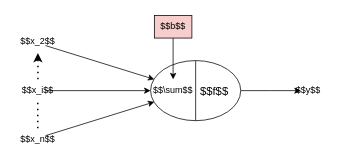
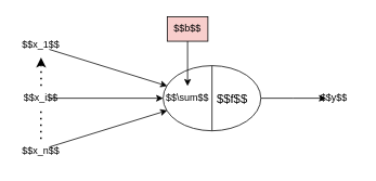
  <mxCell id="0" />
  <mxCell id="1" parent="0" />
  <mxCell id="2" style="edgeStyle=orthogonalEdgeStyle;rounded=0;orthogonalLoop=1;jettySize=auto;html=1;" edge="1" parent="1" source="3"><mxGeometry relative="1" as="geometry"><mxPoint x="400" y="120" as="targetPoint" /></mxGeometry></mxCell>
  <mxCell id="3" value="" style="ellipse;whiteSpace=wrap;html=1;" vertex="1" parent="1"><mxGeometry x="200" y="80" width="120" height="80" as="geometry" /></mxCell>
  <mxCell id="4" value="" style="endArrow=none;html=1;rounded=0;exitX=0.5;exitY=1;exitDx=0;exitDy=0;entryX=0.5;entryY=0;entryDx=0;entryDy=0;" edge="1" parent="1" source="3" target="3"><mxGeometry width="50" height="50" relative="1" as="geometry"><mxPoint x="209" y="130" as="sourcePoint" /><mxPoint x="259" y="80" as="targetPoint" /></mxGeometry></mxCell>
  <mxCell id="5" value="$$\sum$$" style="text;html=1;strokeColor=none;fillColor=none;align=center;verticalAlign=middle;whiteSpace=wrap;rounded=0;" vertex="1" parent="1"><mxGeometry x="200" y="105" width="60" height="30" as="geometry" /></mxCell>
  <mxCell id="6" value="&lt;font style=&quot;font-size: 15px;&quot;&gt;$$f$$&lt;/font&gt;" style="text;html=1;strokeColor=none;fillColor=none;align=center;verticalAlign=middle;whiteSpace=wrap;rounded=0;" vertex="1" parent="1"><mxGeometry x="260" y="98.75" width="50" height="42.5" as="geometry" /></mxCell>
  <mxCell id="7" value="" style="endArrow=classic;html=1;rounded=0;entryX=0.5;entryY=0;entryDx=0;entryDy=0;" edge="1" parent="1" target="5"><mxGeometry width="50" height="50" relative="1" as="geometry"><mxPoint x="230" y="50" as="sourcePoint" /><mxPoint x="210" y="40" as="targetPoint" /></mxGeometry></mxCell>
  <mxCell id="8" value="$$b$$" style="rounded=0;whiteSpace=wrap;html=1;fillColor=#f8cecc;" vertex="1" parent="1"><mxGeometry x="205" y="20" width="50" height="30" as="geometry" /></mxCell>
  <mxCell id="9" value="" style="endArrow=classic;html=1;rounded=0;" edge="1" parent="1"><mxGeometry width="50" height="50" relative="1" as="geometry"><mxPoint x="60" y="120" as="sourcePoint" /><mxPoint x="200" y="120" as="targetPoint" /></mxGeometry></mxCell>
  <mxCell id="10" value="" style="endArrow=classic;html=1;rounded=0;" edge="1" parent="1"><mxGeometry width="50" height="50" relative="1" as="geometry"><mxPoint x="60" y="60" as="sourcePoint" /><mxPoint x="205" y="105" as="targetPoint" /></mxGeometry></mxCell>
  <mxCell id="11" value="" style="endArrow=classic;html=1;rounded=0;" edge="1" parent="1"><mxGeometry width="50" height="50" relative="1" as="geometry"><mxPoint x="60" y="180" as="sourcePoint" /><mxPoint x="205" y="135" as="targetPoint" /></mxGeometry></mxCell>
- <mxCell id="12" value="$$x_2$$" style="text;html=1;strokeColor=none;fillColor=none;align=center;verticalAlign=middle;whiteSpace=wrap;rounded=0;" vertex="1" parent="1"><mxGeometry x="20" y="40" width="60" height="30" as="geometry" /></mxCell>
+ <mxCell id="12" value="$$x_1$$" style="text;html=1;strokeColor=none;fillColor=none;align=center;verticalAlign=middle;whiteSpace=wrap;rounded=0;" vertex="1" parent="1"><mxGeometry x="20" y="40" width="60" height="30" as="geometry" /></mxCell>
  <mxCell id="13" value="$$x_i$$" style="text;html=1;strokeColor=none;fillColor=none;align=center;verticalAlign=middle;whiteSpace=wrap;rounded=0;" vertex="1" parent="1"><mxGeometry x="20" y="105" width="60" height="30" as="geometry" /></mxCell>
  <mxCell id="14" value="$$x_n$$" style="text;html=1;strokeColor=none;fillColor=none;align=center;verticalAlign=middle;whiteSpace=wrap;rounded=0;" vertex="1" parent="1"><mxGeometry x="20" y="170" width="60" height="30" as="geometry" /></mxCell>
  <mxCell id="15" value="" style="endArrow=classic;dashed=1;html=1;dashPattern=1 3;strokeWidth=2;rounded=0;entryX=0.5;entryY=1;entryDx=0;entryDy=0;exitX=0.5;exitY=0;exitDx=0;exitDy=0;" edge="1" parent="1" source="13" target="12"><mxGeometry width="50" height="50" relative="1" as="geometry"><mxPoint x="50" y="100" as="sourcePoint" /><mxPoint x="60" y="70" as="targetPoint" /></mxGeometry></mxCell>
  <mxCell id="16" value="" style="endArrow=none;dashed=1;html=1;dashPattern=1 3;strokeWidth=2;rounded=0;entryX=0.5;entryY=1;entryDx=0;entryDy=0;exitX=0.5;exitY=0;exitDx=0;exitDy=0;" edge="1" parent="1"><mxGeometry width="50" height="50" relative="1" as="geometry"><mxPoint x="49.79" y="170" as="sourcePoint" /><mxPoint x="49.79" y="135" as="targetPoint" /></mxGeometry></mxCell>
  <mxCell id="17" value="$$y$$" style="text;html=1;strokeColor=none;fillColor=none;align=center;verticalAlign=middle;whiteSpace=wrap;rounded=0;" vertex="1" parent="1"><mxGeometry x="380" y="105" width="60" height="30" as="geometry" /></mxCell>
